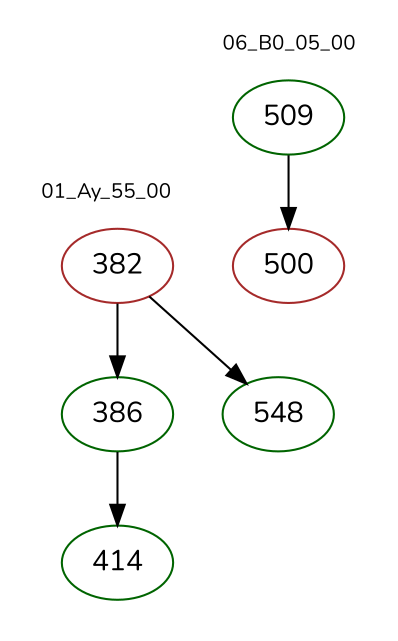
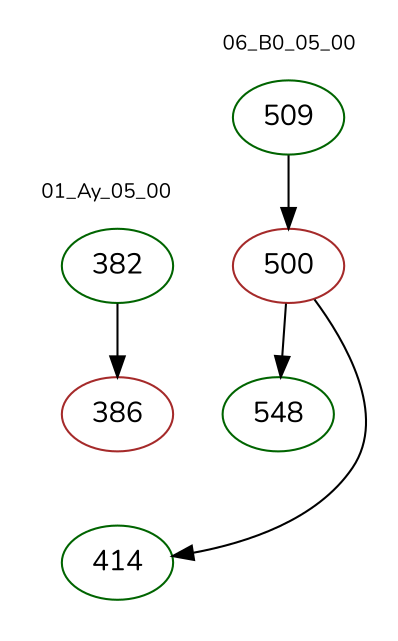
  digraph {
    fontname=Nunito
    node [color=darkgreen fontname=Nunito]
    edge [color=black fontname=Nunito]
-   n1 [color=brown label=382]
-   n2 [label=386]
+   n1 [label=382]
+   n2 [color=brown label=386]
    n3 [label=414]
    n4 [label=509]
    n5 [color=brown label=500]
    n6 [label=548]
    subgraph cluster_1 {
      color=white
      fontsize=10
-     label="01_Ay_55_00"
+     label="01_Ay_05_00"
      n1
      n2
      n3
    }
    subgraph cluster_2 {
      color=white
      fontsize=10
      label="06_B0_05_00"
      n4
      n5
      n6
    }
    n1 -> n2
-   n2 -> n3
+   n5 -> n3
    n4 -> n5
-   n1 -> n6
+   n5 -> n6
  }
